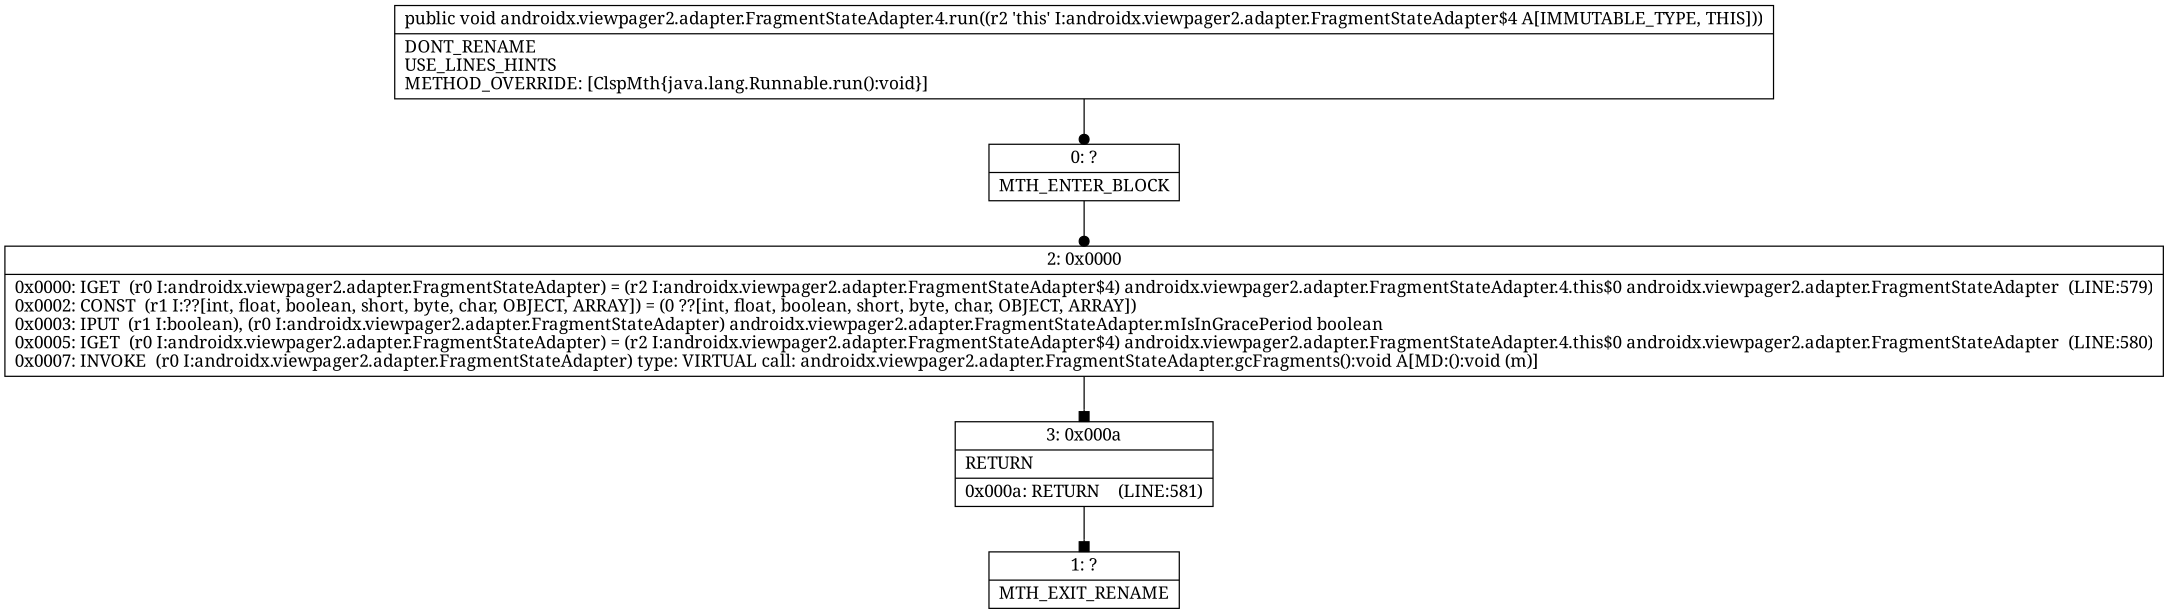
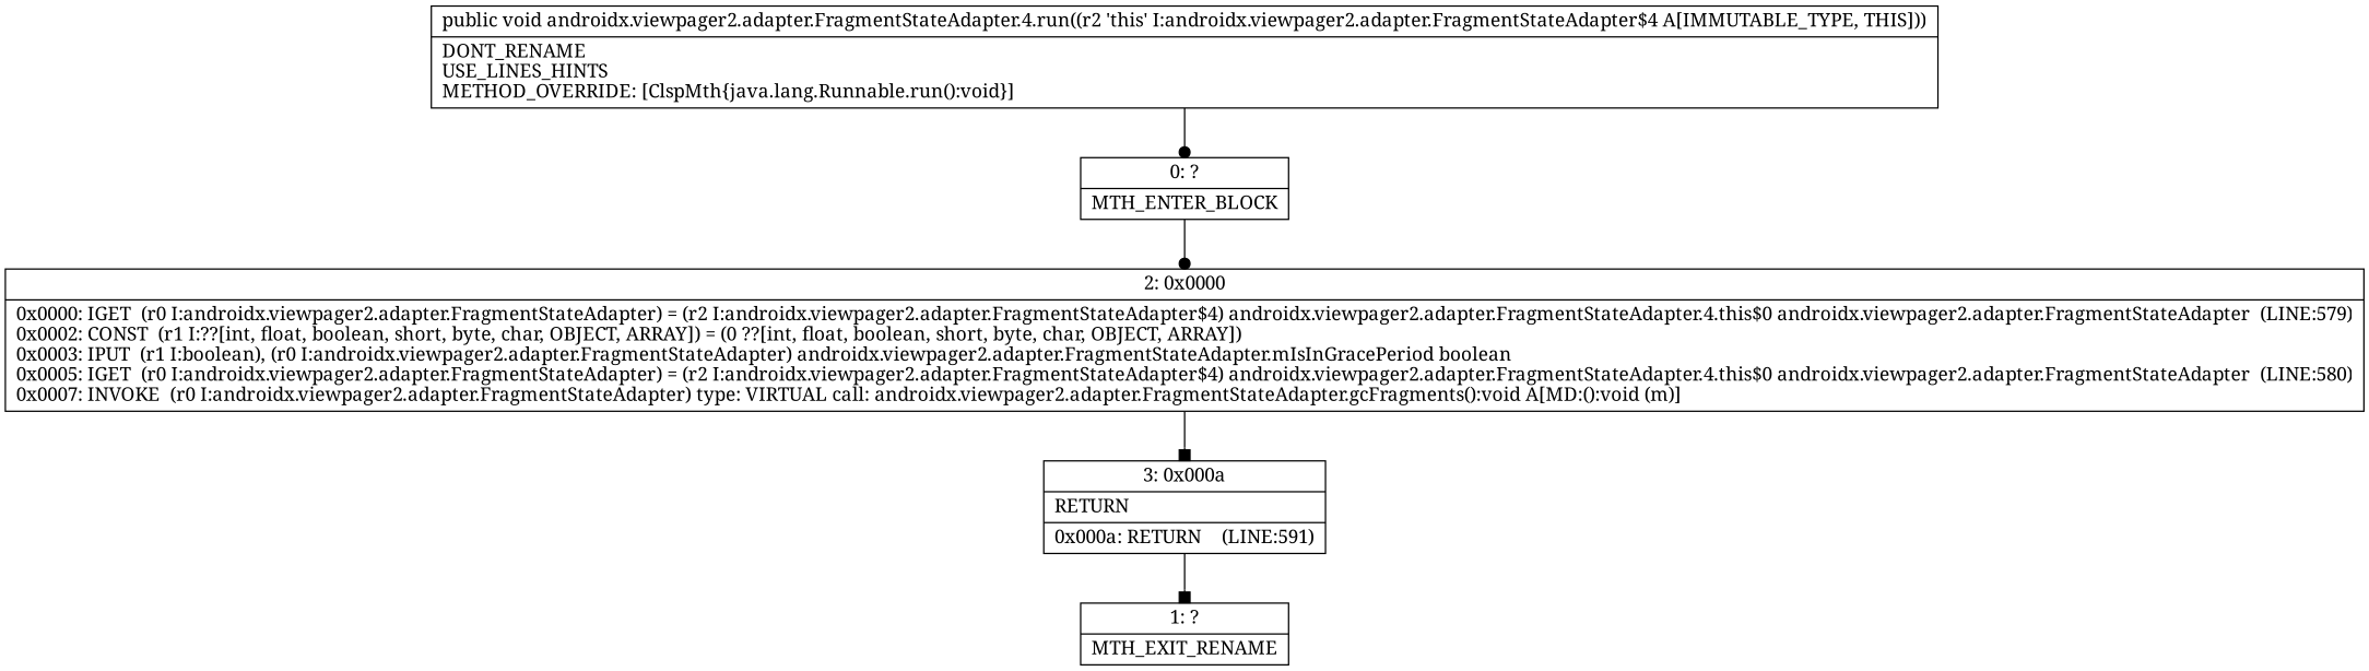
  digraph {
    fontname="Noto Serif"
    node [fontname="Noto Serif" shape=record]
    edge [arrowhead=dot fontname="Noto Serif"]
    n1 [label="{0\:\ ?|MTH_ENTER_BLOCK\l}"]
    n2 [label="{2\:\ 0x0000|0x0000: IGET  (r0 I:androidx.viewpager2.adapter.FragmentStateAdapter) = (r2 I:androidx.viewpager2.adapter.FragmentStateAdapter$4) androidx.viewpager2.adapter.FragmentStateAdapter.4.this$0 androidx.viewpager2.adapter.FragmentStateAdapter  (LINE:579)\l0x0002: CONST  (r1 I:??[int, float, boolean, short, byte, char, OBJECT, ARRAY]) = (0 ??[int, float, boolean, short, byte, char, OBJECT, ARRAY]) \l0x0003: IPUT  (r1 I:boolean), (r0 I:androidx.viewpager2.adapter.FragmentStateAdapter) androidx.viewpager2.adapter.FragmentStateAdapter.mIsInGracePeriod boolean \l0x0005: IGET  (r0 I:androidx.viewpager2.adapter.FragmentStateAdapter) = (r2 I:androidx.viewpager2.adapter.FragmentStateAdapter$4) androidx.viewpager2.adapter.FragmentStateAdapter.4.this$0 androidx.viewpager2.adapter.FragmentStateAdapter  (LINE:580)\l0x0007: INVOKE  (r0 I:androidx.viewpager2.adapter.FragmentStateAdapter) type: VIRTUAL call: androidx.viewpager2.adapter.FragmentStateAdapter.gcFragments():void A[MD:():void (m)]\l}"]
-   n3 [label="{3\:\ 0x000a|RETURN\l|0x000a: RETURN    (LINE:581)\l}"]
+   n3 [label="{3\:\ 0x000a|RETURN\l|0x000a: RETURN    (LINE:591)\l}"]
    n4 [label="{1\:\ ?|MTH_EXIT_RENAME\l}"]
    n5 [label="{public void androidx.viewpager2.adapter.FragmentStateAdapter.4.run((r2 'this' I:androidx.viewpager2.adapter.FragmentStateAdapter$4 A[IMMUTABLE_TYPE, THIS]))  | DONT_RENAME\lUSE_LINES_HINTS\lMETHOD_OVERRIDE: [ClspMth\{java.lang.Runnable.run():void\}]\l}"]
    n1 -> n2
    n2 -> n3 [arrowhead=box]
    n3 -> n4 [arrowhead=box]
    n5 -> n1
  }
